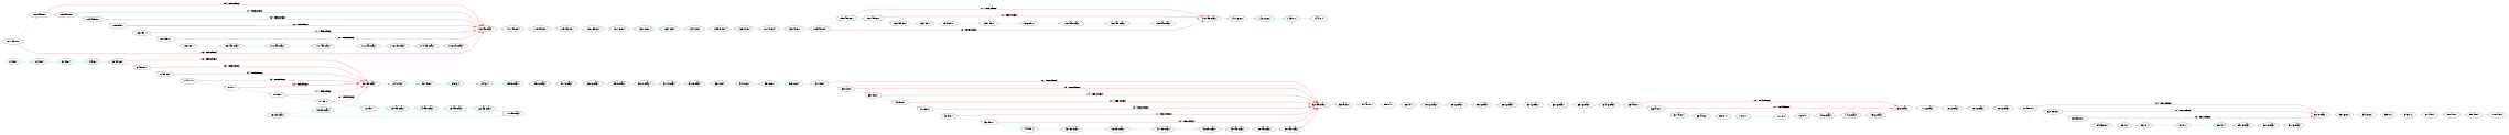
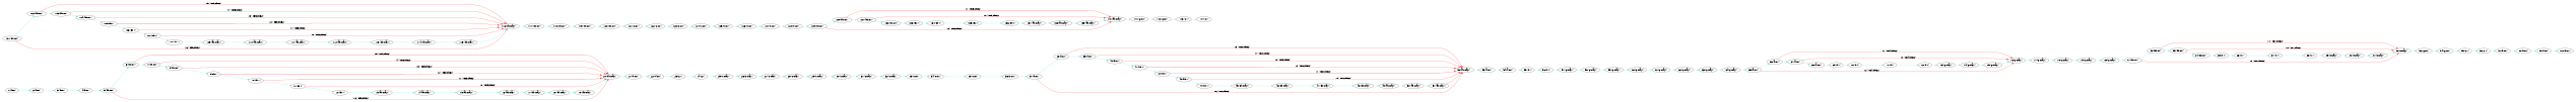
  digraph {
    rankdir=LR
    edge [color=turquoise constraint=true]
    "1:(f m7)"
    "2:(f m7)"
    "3:(f m7)"
    "4:(f m7)"
    "5:(bb m7)"
    "6:(bb m7)"
    "20:(db maj7)"
    "7:(bb m7)"
    "21:(d m7)"
    "8:(bb m7)"
    "9:(eb 7)"
    "10:(eb 7)"
    "11:(eb 7)"
    "12:(eb 7)"
    "13:(ab maj7)"
    "14:(ab maj7)"
    "15:(ab maj7)"
    "16:(ab maj7)"
    "17:(db maj7)"
    "18:(db maj7)"
    "19:(db maj7)"
    "22:(d m7)"
    "23:(g 7)"
    "24:(g 7)"
    "25:(c maj7)"
    "26:(c maj7)"
    "27:(c maj7)"
    "28:(c maj7)"
    "29:(c maj7)"
    "30:(c maj7)"
    "31:(c maj7)"
    "32:(c maj7)"
    "33:(c m7)"
    "34:(c m7)"
    "35:(c m7)"
    "36:(c m7)"
    "37:(f m7)"
    "38:(f m7)"
    "52:(ab maj7)"
    "39:(f m7)"
    "53:(a m7)"
    "40:(f m7)"
    "41:(bb 7)"
    "42:(bb 7)"
    "43:(bb 7)"
    "44:(bb 7)"
    "45:(eb maj7)"
    "46:(eb maj7)"
    "47:(eb maj7)"
    "48:(eb maj7)"
    "49:(ab maj7)"
    "50:(ab maj7)"
    "51:(ab maj7)"
    "54:(a m7)"
    "55:(d 7)"
    "56:(d 7)"
    "57:(g maj7)"
    "58:(g maj7)"
    "59:(g maj7)"
    "60:(g maj7)"
    "61:(g maj7)"
    "62:(g maj7)"
    "63:(g maj7)"
    "64:(g maj7)"
    "65:(a m7)"
    "66:(a m7)"
    "76:(g maj7)"
    "67:(a m7)"
    "77:(g maj7)"
    "68:(a m7)"
    "69:(d 7)"
    "70:(d 7)"
    "71:(d 7)"
    "72:(d 7)"
    "73:(g maj7)"
    "74:(g maj7)"
    "75:(g maj7)"
    "78:(g maj7)"
    "79:(g maj7)"
    "80:(g maj7)"
    "81:(f# m7)"
    "82:(f# m7)"
    "92:(e maj7)"
    "83:(f# m7)"
    "93:(g m7)"
    "84:(f# m7)"
    "85:(b 7)"
    "86:(b 7)"
    "87:(b 7)"
    "88:(b 7)"
    "89:(e maj7)"
    "90:(e maj7)"
    "91:(e maj7)"
    "94:(g m7)"
    "95:(c 7)"
    "96:(c 7)"
    "97:(f m7)"
    "98:(f m7)"
    "99:(f m7)"
    "100:(f m7)"
    "101:(bb m7)"
    "102:(bb m7)"
    "116:(db maj7)"
    "103:(bb m7)"
    "117:(db m7)"
    "104:(bb m7)"
    "105:(eb 7)"
    "106:(eb 7)"
    "107:(eb 7)"
    "108:(eb 7)"
    "109:(ab maj7)"
    "110:(ab maj7)"
    "111:(ab maj7)"
    "112:(ab maj7)"
    "113:(db maj7)"
    "114:(db maj7)"
    "115:(db maj7)"
    "118:(db m7)"
    "119:(db m7)"
    "120:(db m7)"
    "121:(c m7)"
    "122:(c m7)"
    "123:(c m7)"
    "124:(c m7)"
    "125:(b m7)"
    "126:(b m7)"
    "127:(b m7)"
    "128:(b m7)"
    "129:(bb m7)"
    "130:(bb m7)"
    "140:(ab maj7)"
    "131:(bb m7)"
    "141:(g m7)"
    "132:(bb m7)"
    "133:(eb 7)"
    "134:(eb 7)"
    "135:(eb 7)"
    "136:(eb 7)"
    "137:(ab maj7)"
    "138:(ab maj7)"
    "139:(ab maj7)"
    "142:(g m7)"
    "143:(c 7)"
    "144:(c 7)"
    "1:(f m7)" -> "2:(f m7)"
    "2:(f m7)" -> "3:(f m7)"
    "3:(f m7)" -> "4:(f m7)"
    "4:(f m7)" -> "5:(bb m7)"
    "5:(bb m7)" -> "6:(bb m7)"
    "5:(bb m7)" -> "20:(db maj7)" [color=red label="16 ( t=5/nb=2)"]
    "6:(bb m7)" -> "20:(db maj7)" [color=red label="15 ( t=5/nb=2)"]
    "6:(bb m7)" -> "7:(bb m7)"
    "20:(db maj7)" -> "21:(d m7)"
    "7:(bb m7)" -> "20:(db maj7)" [color=red label="14 ( t=5/nb=2)"]
    "7:(bb m7)" -> "8:(bb m7)"
    "21:(d m7)" -> "22:(d m7)"
    "8:(bb m7)" -> "20:(db maj7)" [color=red label="13 ( t=5/nb=2)"]
    "8:(bb m7)" -> "9:(eb 7)"
    "9:(eb 7)" -> "20:(db maj7)" [color=red label="12 ( t=5/nb=2)"]
    "9:(eb 7)" -> "10:(eb 7)"
    "10:(eb 7)" -> "20:(db maj7)" [color=red label="11 ( t=5/nb=2)"]
    "10:(eb 7)" -> "11:(eb 7)"
    "11:(eb 7)" -> "20:(db maj7)" [color=red label="10 ( t=5/nb=2)"]
    "11:(eb 7)" -> "12:(eb 7)"
    "12:(eb 7)" -> "13:(ab maj7)"
    "13:(ab maj7)" -> "14:(ab maj7)"
    "14:(ab maj7)" -> "15:(ab maj7)"
    "15:(ab maj7)" -> "16:(ab maj7)"
    "16:(ab maj7)" -> "17:(db maj7)"
-   "18:(db maj7)" -> "17:(db maj7)"
+   "17:(db maj7)" -> "18:(db maj7)"
    "18:(db maj7)" -> "19:(db maj7)"
    "19:(db maj7)" -> "20:(db maj7)"
    "22:(d m7)" -> "23:(g 7)"
    "23:(g 7)" -> "24:(g 7)"
    "24:(g 7)" -> "25:(c maj7)"
    "25:(c maj7)" -> "26:(c maj7)"
    "26:(c maj7)" -> "27:(c maj7)"
    "27:(c maj7)" -> "28:(c maj7)"
    "28:(c maj7)" -> "29:(c maj7)"
    "29:(c maj7)" -> "30:(c maj7)"
    "30:(c maj7)" -> "31:(c maj7)"
    "31:(c maj7)" -> "32:(c maj7)"
    "32:(c maj7)" -> "33:(c m7)"
    "33:(c m7)" -> "34:(c m7)"
    "34:(c m7)" -> "35:(c m7)"
    "35:(c m7)" -> "36:(c m7)"
    "36:(c m7)" -> "37:(f m7)"
    "37:(f m7)" -> "38:(f m7)"
    "37:(f m7)" -> "52:(ab maj7)" [color=red label="16 ( t=0/nb=2)"]
    "38:(f m7)" -> "52:(ab maj7)" [color=red label="15 ( t=0/nb=2)"]
    "38:(f m7)" -> "39:(f m7)"
    "52:(ab maj7)" -> "53:(a m7)"
    "39:(f m7)" -> "52:(ab maj7)" [color=red label="14 ( t=0/nb=2)"]
    "39:(f m7)" -> "40:(f m7)"
    "53:(a m7)" -> "54:(a m7)"
    "40:(f m7)" -> "52:(ab maj7)" [color=red label="10 ( t=5/nb=2)"]
    "40:(f m7)" -> "41:(bb 7)"
    "41:(bb 7)" -> "52:(ab maj7)" [color=red label="12 ( t=0/nb=2)"]
    "41:(bb 7)" -> "42:(bb 7)"
    "42:(bb 7)" -> "52:(ab maj7)" [color=red label="11 ( t=0/nb=2)"]
    "42:(bb 7)" -> "43:(bb 7)"
    "43:(bb 7)" -> "52:(ab maj7)" [color=red label="10 ( t=0/nb=2)"]
    "43:(bb 7)" -> "44:(bb 7)"
    "44:(bb 7)" -> "45:(eb maj7)"
    "45:(eb maj7)" -> "46:(eb maj7)"
    "46:(eb maj7)" -> "47:(eb maj7)"
    "47:(eb maj7)" -> "48:(eb maj7)"
    "48:(eb maj7)" -> "49:(ab maj7)"
    "49:(ab maj7)" -> "50:(ab maj7)"
    "50:(ab maj7)" -> "51:(ab maj7)"
    "51:(ab maj7)" -> "52:(ab maj7)" [color=red]
    "54:(a m7)" -> "55:(d 7)"
    "55:(d 7)" -> "56:(d 7)"
    "56:(d 7)" -> "57:(g maj7)"
    "57:(g maj7)" -> "58:(g maj7)"
    "58:(g maj7)" -> "59:(g maj7)"
    "59:(g maj7)" -> "60:(g maj7)"
    "60:(g maj7)" -> "61:(g maj7)"
    "61:(g maj7)" -> "62:(g maj7)"
    "62:(g maj7)" -> "63:(g maj7)"
    "63:(g maj7)" -> "64:(g maj7)"
    "64:(g maj7)" -> "65:(a m7)"
    "65:(a m7)" -> "66:(a m7)"
    "65:(a m7)" -> "76:(g maj7)" [color=red label="12 ( t=4/nb=2)"]
    "66:(a m7)" -> "76:(g maj7)" [color=red label="11 ( t=4/nb=2)"]
    "66:(a m7)" -> "67:(a m7)"
    "76:(g maj7)" -> "77:(g maj7)"
+   "67:(a m7)" -> "76:(g maj7)" [color=red label="10 ( t=4/nb=2)"]
    "67:(a m7)" -> "68:(a m7)"
    "77:(g maj7)" -> "78:(g maj7)"
    "68:(a m7)" -> "69:(d 7)"
    "69:(d 7)" -> "70:(d 7)"
    "70:(d 7)" -> "71:(d 7)"
    "71:(d 7)" -> "72:(d 7)"
    "72:(d 7)" -> "73:(g maj7)"
    "73:(g maj7)" -> "74:(g maj7)"
    "74:(g maj7)" -> "75:(g maj7)"
    "75:(g maj7)" -> "76:(g maj7)"
    "78:(g maj7)" -> "79:(g maj7)"
    "79:(g maj7)" -> "80:(g maj7)"
    "80:(g maj7)" -> "81:(f# m7)"
    "81:(f# m7)" -> "82:(f# m7)"
    "81:(f# m7)" -> "92:(e maj7)" [color=red label="12 ( t=1/nb=2)"]
    "82:(f# m7)" -> "92:(e maj7)" [color=red label="11 ( t=1/nb=2)"]
    "82:(f# m7)" -> "83:(f# m7)"
    "92:(e maj7)" -> "93:(g m7)"
    "83:(f# m7)" -> "92:(e maj7)" [color=red label="10 ( t=1/nb=2)"]
    "83:(f# m7)" -> "84:(f# m7)"
    "93:(g m7)" -> "94:(g m7)"
    "84:(f# m7)" -> "85:(b 7)"
    "85:(b 7)" -> "86:(b 7)"
    "86:(b 7)" -> "87:(b 7)"
    "87:(b 7)" -> "88:(b 7)"
    "88:(b 7)" -> "89:(e maj7)"
    "89:(e maj7)" -> "90:(e maj7)"
    "90:(e maj7)" -> "91:(e maj7)"
    "91:(e maj7)" -> "92:(e maj7)"
    "94:(g m7)" -> "95:(c 7)"
    "95:(c 7)" -> "96:(c 7)"
    "96:(c 7)" -> "97:(f m7)"
    "97:(f m7)" -> "98:(f m7)"
    "98:(f m7)" -> "99:(f m7)"
    "99:(f m7)" -> "100:(f m7)"
    "101:(bb m7)" -> "102:(bb m7)"
    "101:(bb m7)" -> "116:(db maj7)" [color=red label="16 ( t=5/nb=2)"]
    "102:(bb m7)" -> "116:(db maj7)" [color=red label="15 ( t=5/nb=2)"]
    "102:(bb m7)" -> "103:(bb m7)"
    "116:(db maj7)" -> "117:(db m7)"
    "103:(bb m7)" -> "116:(db maj7)" [color=red label="14 ( t=5/nb=2)"]
    "103:(bb m7)" -> "104:(bb m7)"
    "117:(db m7)" -> "118:(db m7)"
    "104:(bb m7)" -> "116:(db maj7)" [color=red label="13 ( t=5/nb=2)"]
    "104:(bb m7)" -> "105:(eb 7)"
    "105:(eb 7)" -> "116:(db maj7)" [color=red label="12 ( t=5/nb=2)"]
    "105:(eb 7)" -> "106:(eb 7)"
    "106:(eb 7)" -> "116:(db maj7)" [color=red label="11 ( t=5/nb=2)"]
    "106:(eb 7)" -> "107:(eb 7)"
    "107:(eb 7)" -> "116:(db maj7)" [color=red label="10 ( t=5/nb=2)"]
    "107:(eb 7)" -> "108:(eb 7)"
    "108:(eb 7)" -> "109:(ab maj7)"
    "109:(ab maj7)" -> "110:(ab maj7)"
    "110:(ab maj7)" -> "111:(ab maj7)"
    "111:(ab maj7)" -> "112:(ab maj7)"
    "112:(ab maj7)" -> "113:(db maj7)"
    "113:(db maj7)" -> "114:(db maj7)"
    "114:(db maj7)" -> "115:(db maj7)"
    "115:(db maj7)" -> "116:(db maj7)"
    "118:(db m7)" -> "119:(db m7)"
    "119:(db m7)" -> "120:(db m7)"
    "120:(db m7)" -> "121:(c m7)"
    "121:(c m7)" -> "122:(c m7)"
    "122:(c m7)" -> "123:(c m7)"
    "123:(c m7)" -> "124:(c m7)"
    "124:(c m7)" -> "125:(b m7)"
    "125:(b m7)" -> "126:(b m7)"
    "126:(b m7)" -> "127:(b m7)"
    "127:(b m7)" -> "128:(b m7)"
    "128:(b m7)" -> "129:(bb m7)"
    "129:(bb m7)" -> "130:(bb m7)"
    "129:(bb m7)" -> "140:(ab maj7)" [color=red label="12 ( t=5/nb=2)"]
    "130:(bb m7)" -> "140:(ab maj7)" [color=red label="11 ( t=5/nb=2)"]
    "130:(bb m7)" -> "131:(bb m7)"
    "140:(ab maj7)" -> "141:(g m7)"
    "131:(bb m7)" -> "140:(ab maj7)" [color=red label="10 ( t=5/nb=2)"]
    "131:(bb m7)" -> "132:(bb m7)"
    "141:(g m7)" -> "142:(g m7)"
    "132:(bb m7)" -> "133:(eb 7)"
    "133:(eb 7)" -> "134:(eb 7)"
    "134:(eb 7)" -> "135:(eb 7)"
    "135:(eb 7)" -> "136:(eb 7)"
    "136:(eb 7)" -> "137:(ab maj7)"
    "137:(ab maj7)" -> "138:(ab maj7)"
    "138:(ab maj7)" -> "139:(ab maj7)"
    "139:(ab maj7)" -> "140:(ab maj7)"
    "142:(g m7)" -> "143:(c 7)"
    "143:(c 7)" -> "144:(c 7)"
  }
